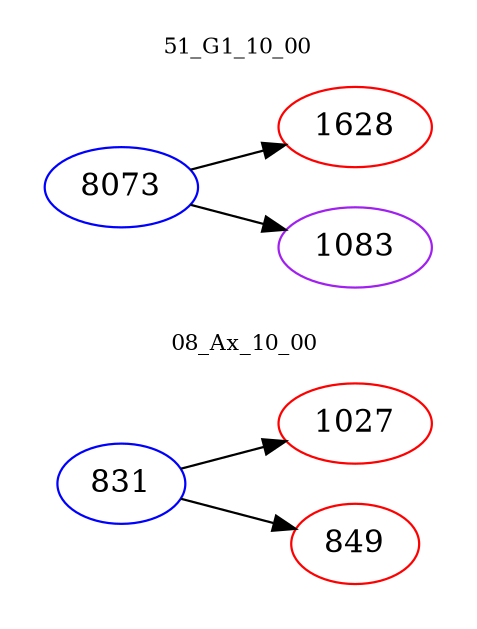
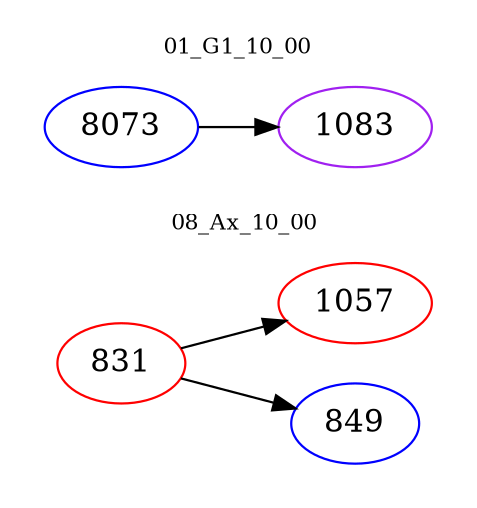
  digraph {
    rankdir=LR
    node [color=blue]
    edge [color=black]
-   n1 [label=831]
-   n2 [color=red label=849]
-   n3 [color=red label=1027]
+   n1 [color=red label=831]
+   n2 [label=849]
+   n3 [color=red label=1057]
    n4 [label=8073]
    n5 [color=purple label=1083]
-   n6 [color=red label=1628]
    subgraph cluster_1 {
      color=white
      fontsize=10
      label="08_Ax_10_00"
      n1
      n2
      n3
    }
    subgraph cluster_2 {
      color=white
      fontsize=10
-     label="51_G1_10_00"
+     label="01_G1_10_00"
      n4
      n5
-     n6
    }
    n1 -> n2
    n1 -> n3
    n4 -> n5
-   n4 -> n6
  }
